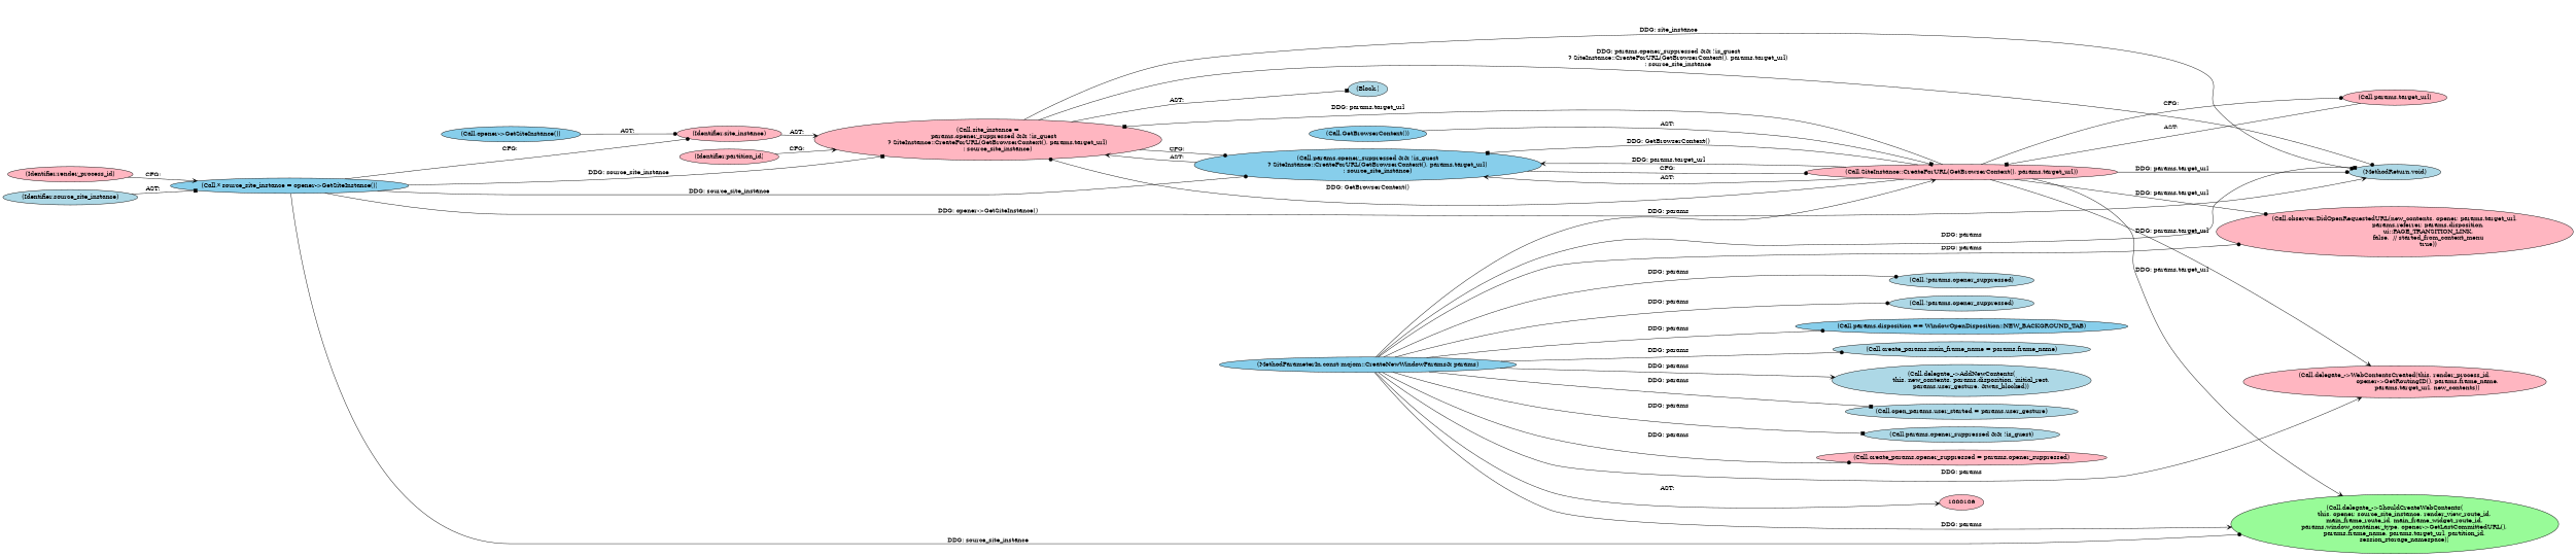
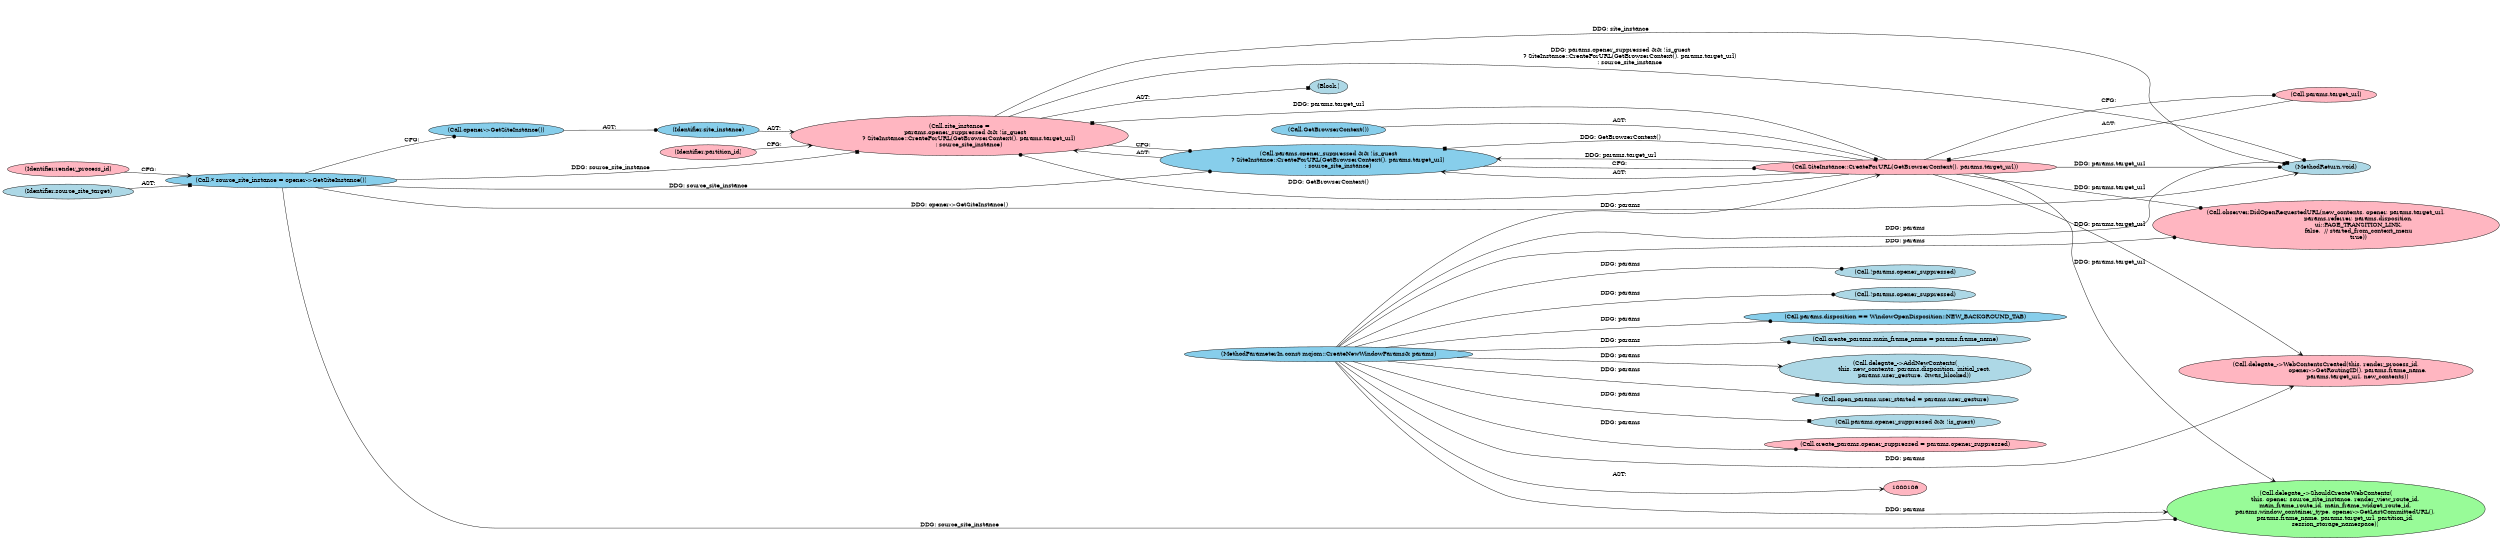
  digraph {
    rankdir=LR
    node [fillcolor=lightpink style=filled]
    edge [arrowhead=dot]
    n1 [label="(Call,site_instance =\n      params.opener_suppressed && !is_guest\n          ? SiteInstance::CreateForURL(GetBrowserContext(), params.target_url)\n          : source_site_instance)"]
    n2 [fillcolor=skyblue label="(Call,params.opener_suppressed && !is_guest\n          ? SiteInstance::CreateForURL(GetBrowserContext(), params.target_url)\n          : source_site_instance)"]
    n3 [fillcolor=lightblue label="(Block,)"]
    n4 [fillcolor=lightblue label="(MethodReturn,void)"]
    n5 [label="(Call,SiteInstance::CreateForURL(GetBrowserContext(), params.target_url))"]
    n6 [label="(Call,params.target_url)"]
    n7 [label="(Call,delegate_->WebContentsCreated(this, render_process_id,\n                                  opener->GetRoutingID(), params.frame_name,\n                                  params.target_url, new_contents))"]
    n8 [label="(Call,observer.DidOpenRequestedURL(new_contents, opener, params.target_url,\n                                   params.referrer, params.disposition,\n                                   ui::PAGE_TRANSITION_LINK,\n                                   false,  // started_from_context_menu\n                                   true))"]
    n9 [fillcolor=palegreen label="(Call,delegate_->ShouldCreateWebContents(\n          this, opener, source_site_instance, render_view_route_id,\n          main_frame_route_id, main_frame_widget_route_id,\n          params.window_container_type, opener->GetLastCommittedURL(),\n          params.frame_name, params.target_url, partition_id,\n          session_storage_namespace))"]
    n10 [fillcolor=skyblue label="(MethodParameterIn,const mojom::CreateNewWindowParams& params)"]
    n11 [fillcolor=lightblue label="(Call,!params.opener_suppressed)"]
    n12 [fillcolor=lightblue label="(Call,!params.opener_suppressed)"]
    n13 [fillcolor=skyblue label="(Call,params.disposition == WindowOpenDisposition::NEW_BACKGROUND_TAB)"]
    n14 [fillcolor=lightblue label="(Call,create_params.main_frame_name = params.frame_name)"]
    n15 [fillcolor=lightblue label="(Call,delegate_->AddNewContents(\n          this, new_contents, params.disposition, initial_rect,\n          params.user_gesture, &was_blocked))"]
    n16 [fillcolor=lightblue label="(Call,open_params.user_started = params.user_gesture)"]
    n17 [fillcolor=lightblue label="(Call,params.opener_suppressed && !is_guest)"]
    n18 [label="(Call,create_params.opener_suppressed = params.opener_suppressed)"]
    1000106
    n20 [fillcolor=skyblue label="(Call,* source_site_instance = opener->GetSiteInstance())"]
    n21 [fillcolor=skyblue label="(Call,opener->GetSiteInstance())"]
-   n22 [label="(Identifier,site_instance)"]
+   n22 [fillcolor=skyblue label="(Identifier,site_instance)"]
    n23 [fillcolor=skyblue label="(Call,GetBrowserContext())"]
    n24 [label="(Identifier,render_process_id)"]
    n25 [label="(Identifier,partition_id)"]
-   n26 [fillcolor=lightblue label="(Identifier,source_site_instance)"]
+   n26 [fillcolor=lightblue label="(Identifier,source_site_target)"]
    n1 -> n2 [label="CFG: "]
    n1 -> n3 [arrowhead=box label="AST: "]
    n1 -> n4 [label="DDG: site_instance"]
    n1 -> n4 [label="DDG: params.opener_suppressed && !is_guest\n          ? SiteInstance::CreateForURL(GetBrowserContext(), params.target_url)\n          : source_site_instance"]
    n2 -> n1 [arrowhead=vee label="AST: "]
    n2 -> n5 [label="CFG: "]
    n5 -> n1 [label="DDG: GetBrowserContext()"]
    n5 -> n1 [arrowhead=box label="DDG: params.target_url"]
    n5 -> n2 [arrowhead=vee label="AST: "]
    n5 -> n2 [arrowhead=box label="DDG: GetBrowserContext()"]
    n5 -> n2 [arrowhead=vee label="DDG: params.target_url"]
    n5 -> n4 [label="DDG: params.target_url"]
    n5 -> n6 [label="CFG: "]
    n5 -> n7 [arrowhead=vee label="DDG: params.target_url"]
    n5 -> n8 [label="DDG: params.target_url"]
    n5 -> n9 [arrowhead=vee label="DDG: params.target_url"]
    n6 -> n5 [arrowhead=box label="AST: "]
    n10 -> n4 [arrowhead=box label="DDG: params"]
    n10 -> n5 [arrowhead=vee label="DDG: params"]
    n10 -> n7 [arrowhead=vee label="DDG: params"]
    n10 -> n8 [label="DDG: params"]
    n10 -> n9 [arrowhead=vee label="DDG: params"]
    n10 -> n11 [label="DDG: params"]
    n10 -> n12 [label="DDG: params"]
    n10 -> n13 [label="DDG: params"]
    n10 -> n14 [label="DDG: params"]
    n10 -> n15 [arrowhead=vee label="DDG: params"]
    n10 -> n16 [arrowhead=box label="DDG: params"]
    n10 -> n17 [arrowhead=box label="DDG: params"]
    n10 -> n18 [label="DDG: params"]
    n10 -> 1000106 [arrowhead=vee label="AST: "]
    n20 -> n1 [arrowhead=box label="DDG: source_site_instance"]
    n20 -> n2 [label="DDG: source_site_instance"]
    n20 -> n4 [arrowhead=vee label="DDG: opener->GetSiteInstance()"]
    n20 -> n9 [label="DDG: source_site_instance"]
-   n20 -> n22 [label="CFG: "]
+   n20 -> n21 [label="CFG: "]
    n21 -> n22 [label="AST: "]
    n22 -> n1 [arrowhead=vee label="AST: "]
    n23 -> n5 [arrowhead=box label="AST: "]
    n24 -> n20 [arrowhead=vee label="CFG: "]
    n25 -> n1 [arrowhead=vee label="CFG: "]
    n26 -> n20 [arrowhead=box label="AST: "]
  }
